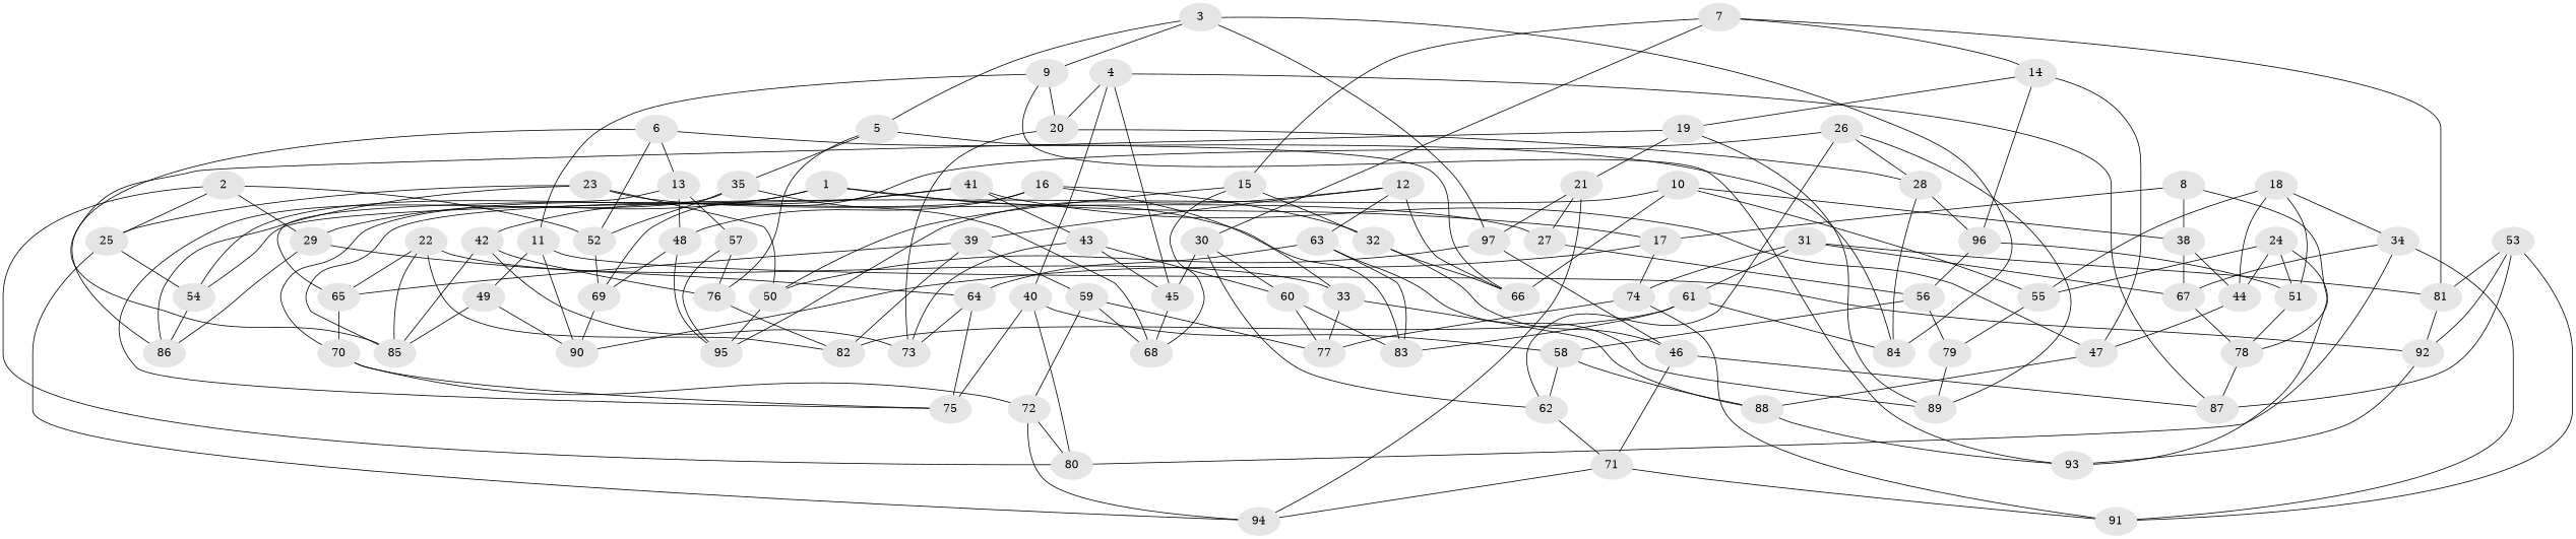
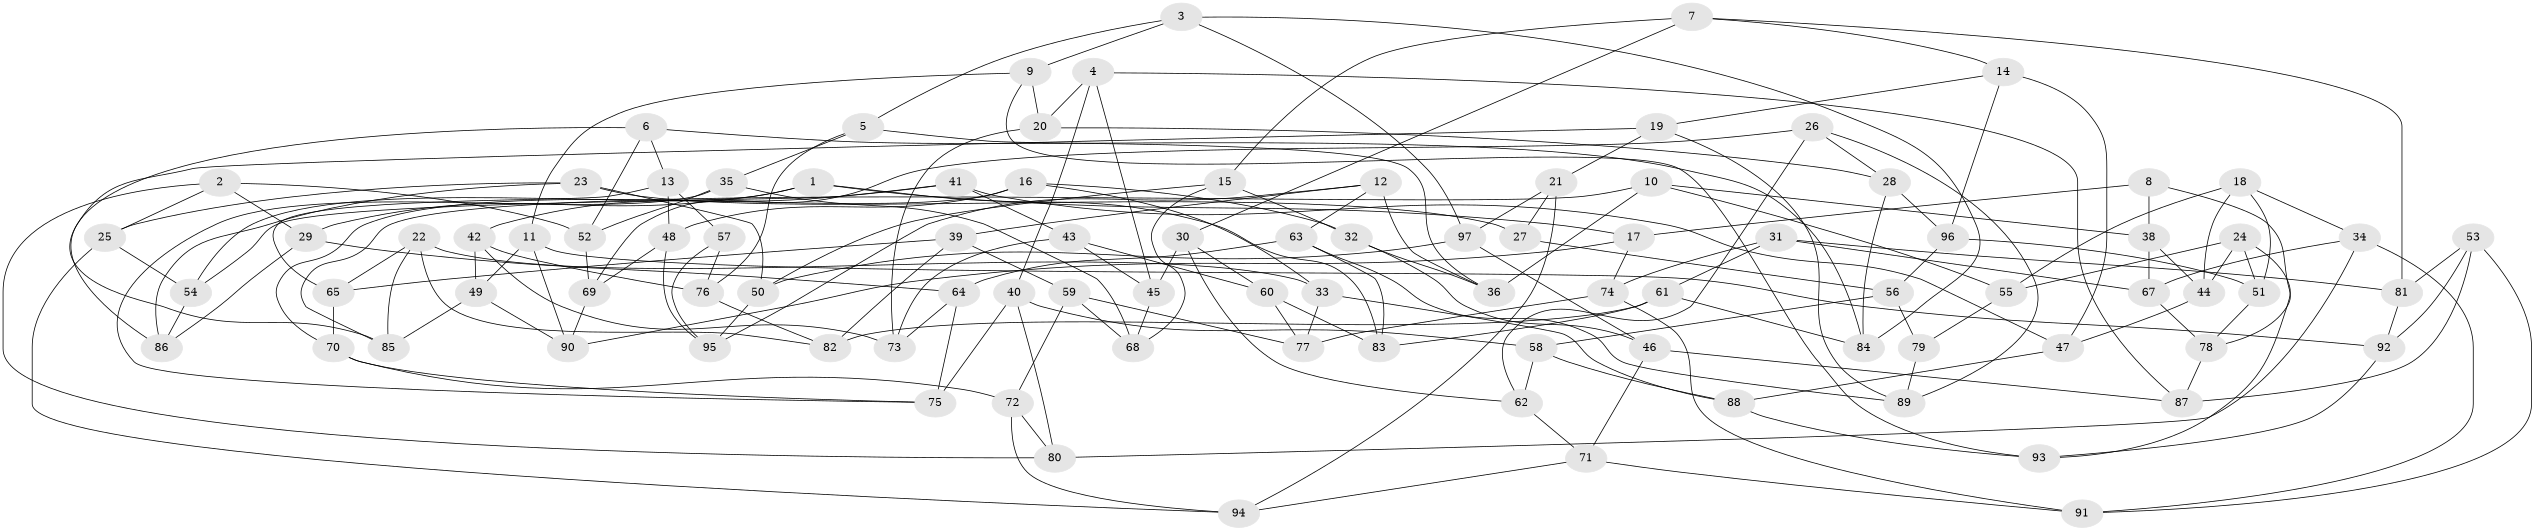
  graph {
    fontname="DejaVu Serif"
    node [color=gray90 fontname="DejaVu Serif" style=filled]
    edge [fontname="DejaVu Serif"]
    1
    17
    29
    54
    83
    90
    74
    86
    64
    2
    25
    52
    80
    94
    69
    3
    5
    9
    n19 [label=97]
    84
    35
-   66
+   66 [label=36]
    76
    20
    11
    93
    50
    46
    4
    40
    45
    87
    28
    73
    75
    58
    68
    82
    6
    13
    85
    48
    57
    65
    7
    14
    15
    30
    81
    19
    n51 [label=96]
    47
    32
    62
    60
    92
    8
    38
    78
    27
    56
    44
    67
    49
    10
    55
    79
    12
    39
    63
    95
    59
    89
    70
    21
    51
    88
    16
    33
    77
    72
    91
    18
    34
    22
    23
    24
    26
    71
    31
    61
    41
    42
    43
    53
    1 -- 17
    1 -- 29
    1 -- 54
    1 -- 83
    17 -- 90
    17 -- 74
    29 -- 86
    29 -- 64
    54 -- 86
    74 -- 77
    74 -- 91
    64 -- 73
    64 -- 75
    2 -- 29
    2 -- 25
    2 -- 52
    2 -- 80
    25 -- 54
    25 -- 94
    52 -- 69
    69 -- 90
    3 -- 5
    3 -- 9
    3 -- n19
    3 -- 84
    5 -- 35
    5 -- 66
    5 -- 76
    9 -- 20
    9 -- 11
    9 -- 93
    n19 -- 50
    n19 -- 46
    35 -- 52
    35 -- 75
    35 -- 68
    76 -- 82
    20 -- 28
    20 -- 73
    11 -- 90
    11 -- 92
    11 -- 49
    50 -- 95
    46 -- 87
    46 -- 71
    4 -- 20
    4 -- 40
    4 -- 45
    4 -- 87
    40 -- 80
    40 -- 75
    40 -- 58
    45 -- 68
    28 -- 84
    28 -- n51
    58 -- 62
    58 -- 88
    6 -- 52
    6 -- 84
    6 -- 13
    6 -- 85
    13 -- 48
    13 -- 57
    13 -- 65
    48 -- 69
    48 -- 95
    57 -- 76
    57 -- 95
    65 -- 70
    7 -- 14
    7 -- 15
    7 -- 30
    7 -- 81
    14 -- 19
    14 -- n51
    14 -- 47
    15 -- 50
    15 -- 68
    15 -- 32
    30 -- 45
    30 -- 62
    30 -- 60
    81 -- 92
    19 -- 86
    19 -- 89
    19 -- 21
    n51 -- 56
    n51 -- 51
    47 -- 88
    32 -- 66
    32 -- 46
    62 -- 71
    60 -- 83
    60 -- 77
    92 -- 93
    8 -- 17
    8 -- 38
    8 -- 78
    38 -- 44
    38 -- 67
    78 -- 87
    27 -- 56
    56 -- 58
    56 -- 79
    44 -- 47
    67 -- 78
    49 -- 90
    49 -- 85
    10 -- 66
    10 -- 85
    10 -- 38
    10 -- 55
    55 -- 79
    79 -- 89
    12 -- 66
    12 -- 39
    12 -- 63
    12 -- 95
    39 -- 82
    39 -- 65
    39 -- 59
    63 -- 83
    63 -- 64
    63 -- 89
    59 -- 68
    59 -- 77
    59 -- 72
    70 -- 75
    70 -- 72
    21 -- 94
    21 -- n19
    21 -- 27
    51 -- 78
    88 -- 93
    16 -- 48
    16 -- 32
    16 -- 70
    16 -- 33
    33 -- 88
    33 -- 77
    72 -- 80
    72 -- 94
    18 -- 44
    18 -- 55
    18 -- 51
    18 -- 34
    34 -- 80
    34 -- 67
    34 -- 91
    22 -- 82
    22 -- 85
    22 -- 65
    22 -- 33
    23 -- 86
    23 -- 25
    23 -- 50
    23 -- 27
    24 -- 93
    24 -- 44
    24 -- 55
    24 -- 51
    26 -- 69
    26 -- 28
    26 -- 62
    26 -- 89
    71 -- 94
    71 -- 91
    31 -- 74
    31 -- 81
    31 -- 67
    31 -- 61
    61 -- 83
    61 -- 84
    61 -- 82
    41 -- 54
    41 -- 47
    41 -- 42
    41 -- 43
    42 -- 76
    42 -- 73
-   42 -- 85
+   42 -- 49
    43 -- 45
    43 -- 73
    43 -- 60
    53 -- 87
    53 -- 81
    53 -- 92
    53 -- 91
  }
